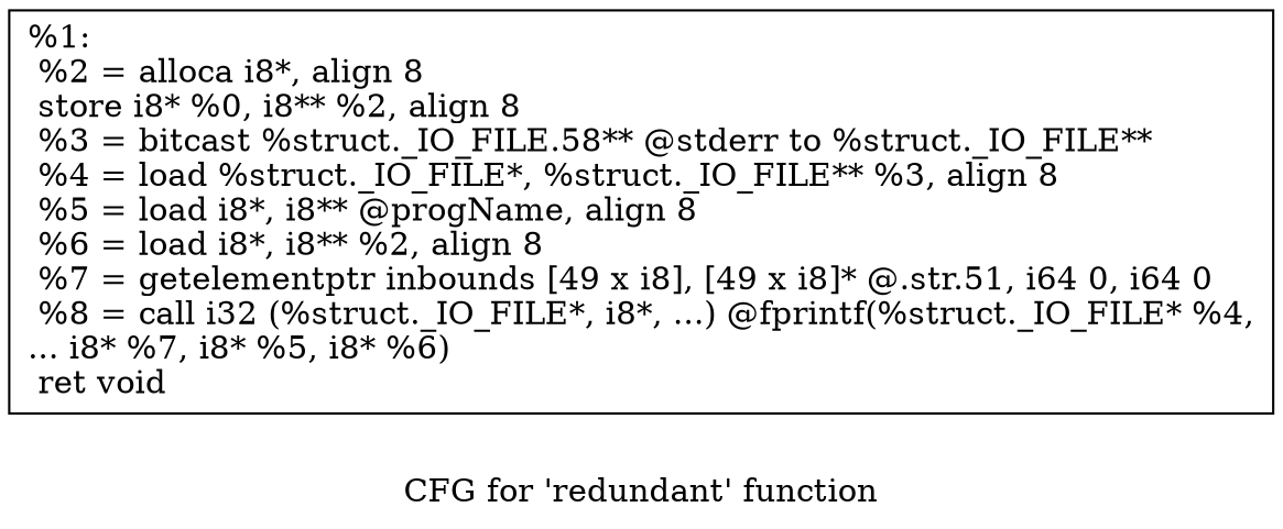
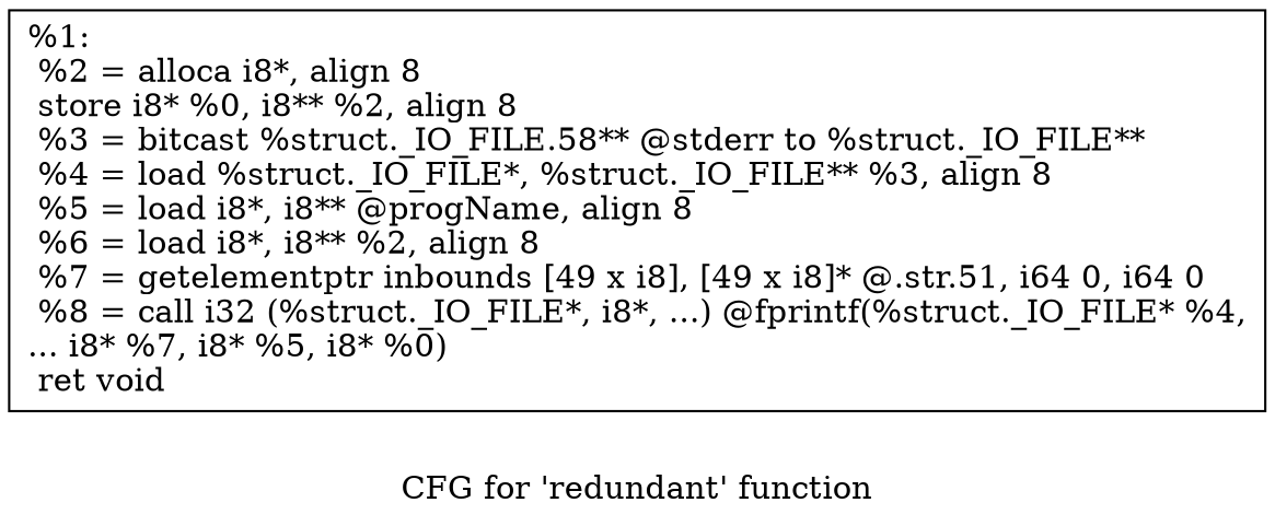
  digraph {
    label="CFG for 'redundant' function"
-   n1 [label="{%1:\l  %2 = alloca i8*, align 8\l  store i8* %0, i8** %2, align 8\l  %3 = bitcast %struct._IO_FILE.58** @stderr to %struct._IO_FILE**\l  %4 = load %struct._IO_FILE*, %struct._IO_FILE** %3, align 8\l  %5 = load i8*, i8** @progName, align 8\l  %6 = load i8*, i8** %2, align 8\l  %7 = getelementptr inbounds [49 x i8], [49 x i8]* @.str.51, i64 0, i64 0\l  %8 = call i32 (%struct._IO_FILE*, i8*, ...) @fprintf(%struct._IO_FILE* %4,\l... i8* %7, i8* %5, i8* %6)\l  ret void\l}" shape=record]
+   n1 [label="{%1:\l  %2 = alloca i8*, align 8\l  store i8* %0, i8** %2, align 8\l  %3 = bitcast %struct._IO_FILE.58** @stderr to %struct._IO_FILE**\l  %4 = load %struct._IO_FILE*, %struct._IO_FILE** %3, align 8\l  %5 = load i8*, i8** @progName, align 8\l  %6 = load i8*, i8** %2, align 8\l  %7 = getelementptr inbounds [49 x i8], [49 x i8]* @.str.51, i64 0, i64 0\l  %8 = call i32 (%struct._IO_FILE*, i8*, ...) @fprintf(%struct._IO_FILE* %4,\l... i8* %7, i8* %5, i8* %0)\l  ret void\l}" shape=record]
  }
